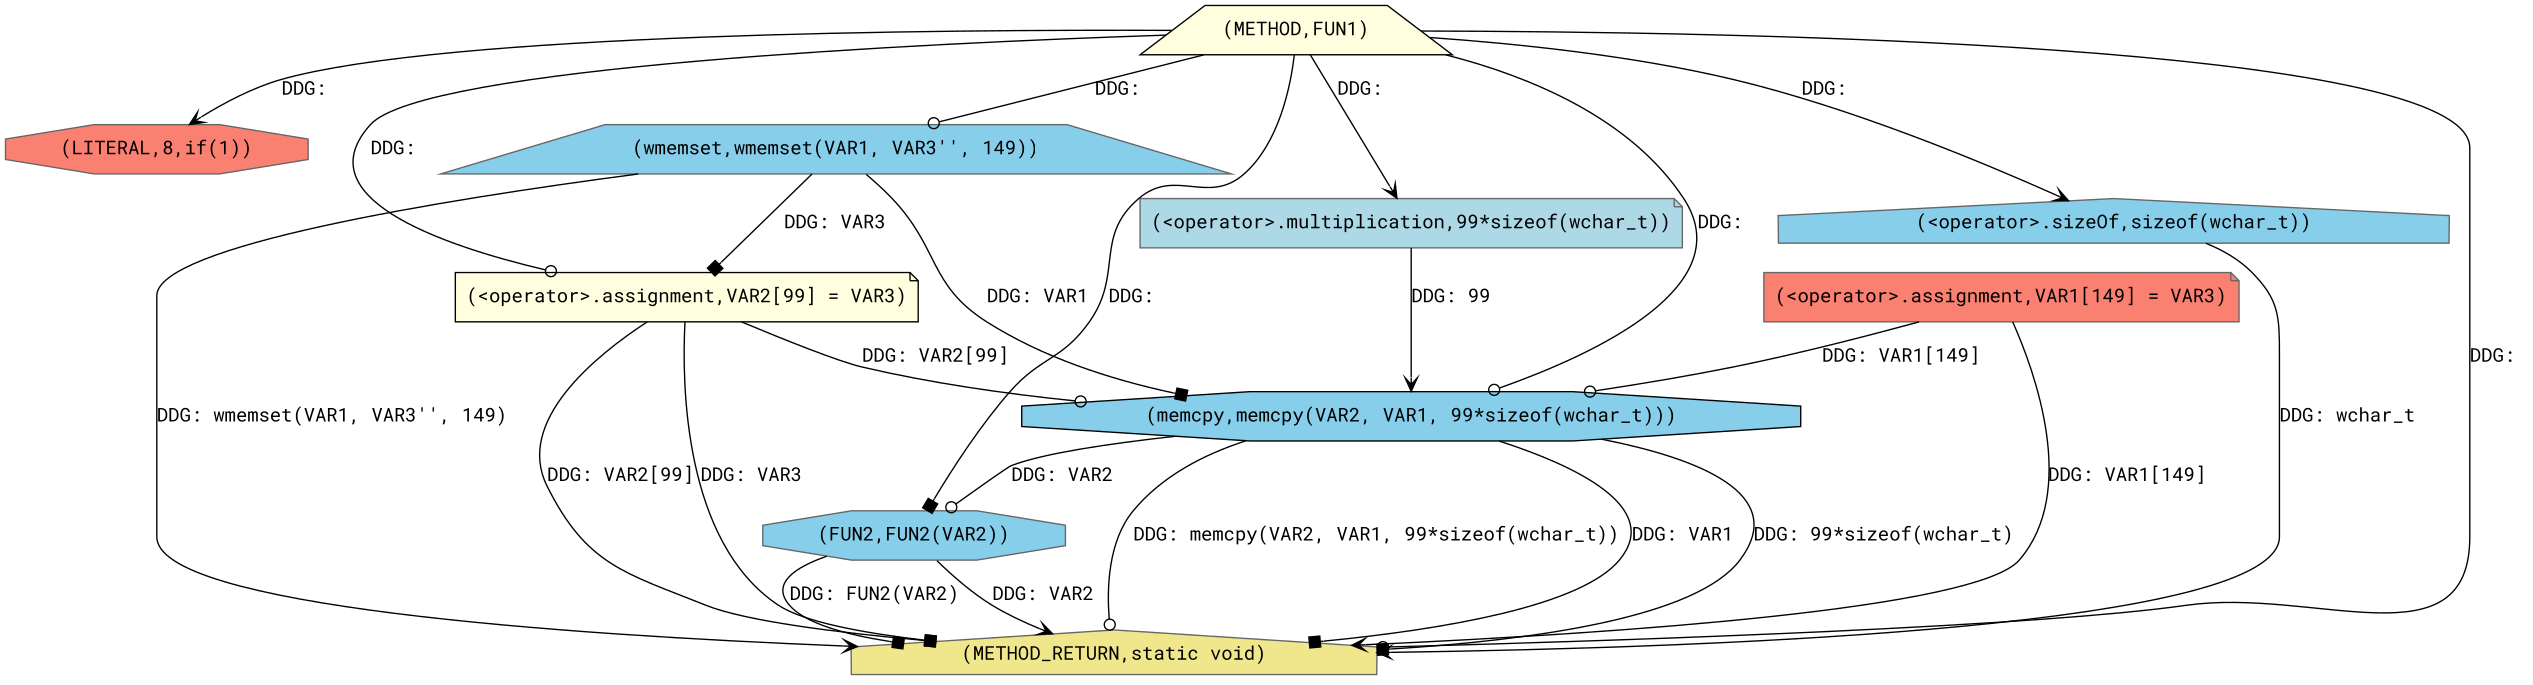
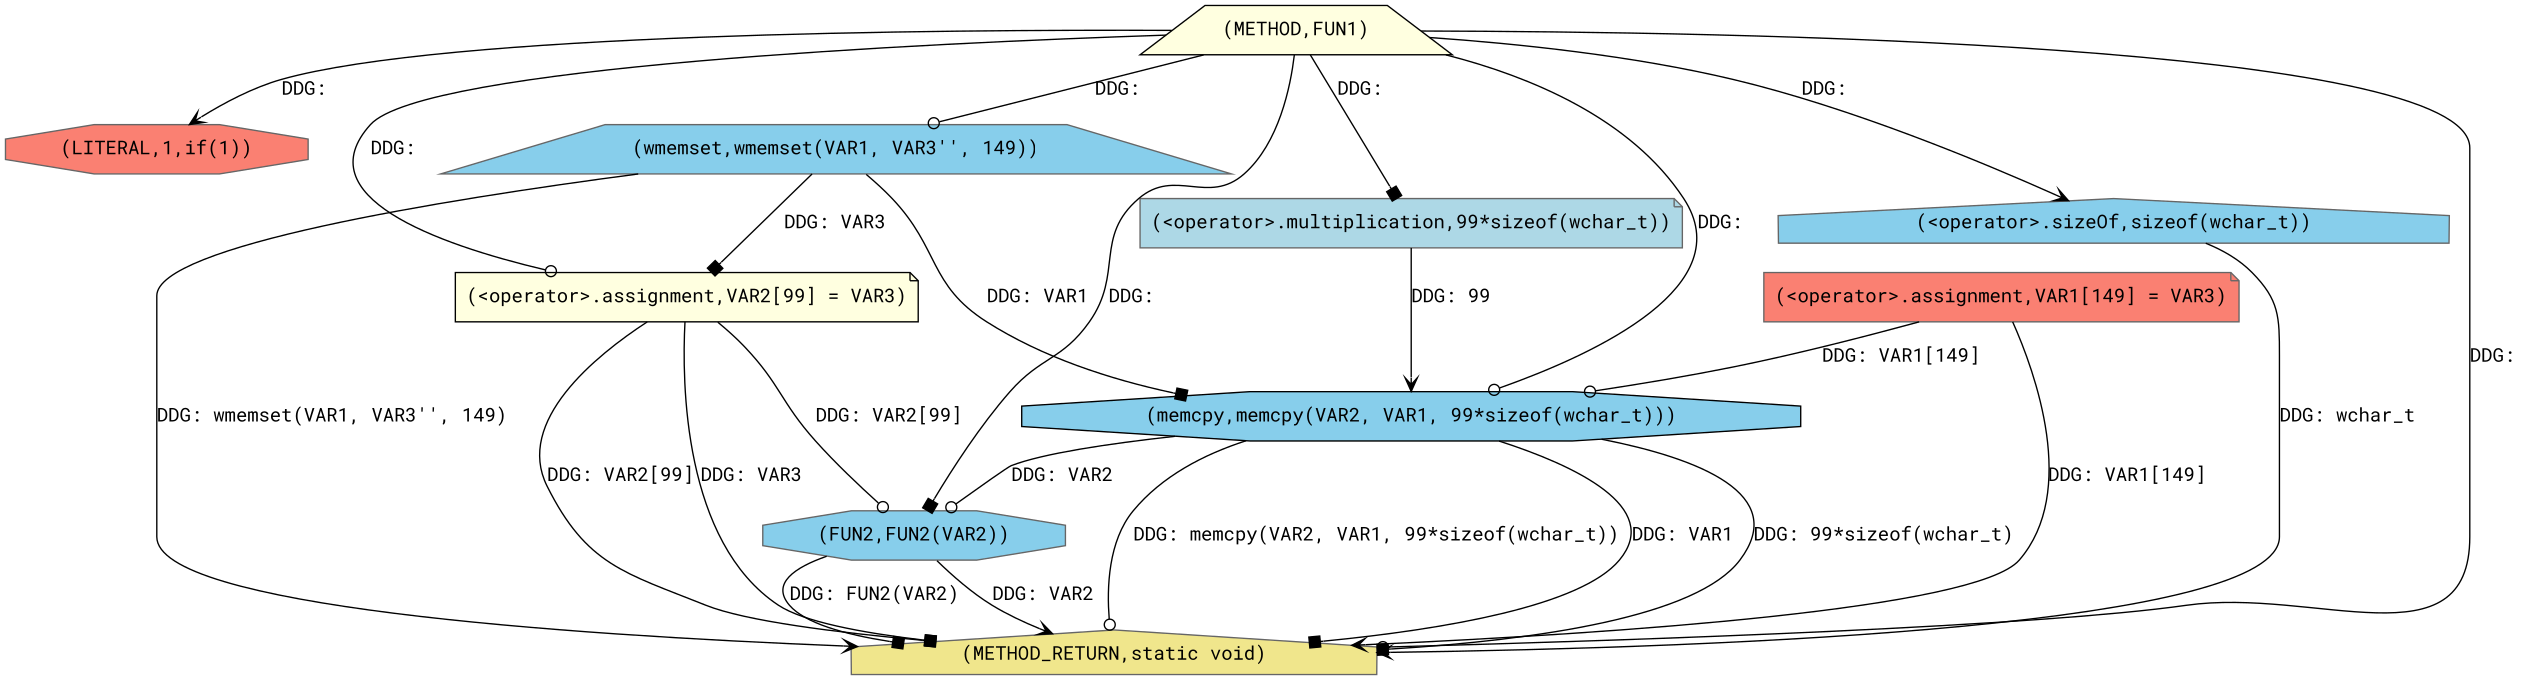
  digraph {
    fontname="Roboto Mono"
    node [color=gray40 fillcolor=skyblue fontname="Roboto Mono" shape=octagon style=filled]
    edge [arrowhead=box fontname="Roboto Mono"]
    n1 [color=black fillcolor=lightyellow label="(METHOD,FUN1)" shape=trapezium]
-   n2 [fillcolor=salmon label="(LITERAL,8,if(1))"]
+   n2 [fillcolor=salmon label="(LITERAL,1,if(1))"]
    n3 [label="(wmemset,wmemset(VAR1, VAR3'', 149))" shape=trapezium]
    n4 [color=black label="(memcpy,memcpy(VAR2, VAR1, 99*sizeof(wchar_t)))"]
    n5 [fillcolor=lightblue label="(<operator>.multiplication,99*sizeof(wchar_t))" shape=note]
    n6 [label="(<operator>.sizeOf,sizeof(wchar_t))" shape=house]
    n7 [color=black fillcolor=lightyellow label="(<operator>.assignment,VAR2[99] = VAR3)" shape=note]
    n8 [label="(FUN2,FUN2(VAR2))"]
    n9 [fillcolor=khaki label="(METHOD_RETURN,static void)" shape=house]
    n10 [fillcolor=salmon label="(<operator>.assignment,VAR1[149] = VAR3)" shape=note]
    n1 -> n2 [arrowhead=vee label="DDG: "]
    n1 -> n3 [arrowhead=odot label="DDG: "]
    n1 -> n4 [arrowhead=odot label="DDG: "]
-   n1 -> n5 [arrowhead=vee label="DDG: "]
+   n1 -> n5 [label="DDG: "]
    n1 -> n6 [arrowhead=vee label="DDG: "]
    n1 -> n7 [arrowhead=odot label="DDG: "]
    n1 -> n8 [label="DDG: "]
    n1 -> n9 [arrowhead=odot label="DDG: "]
    n3 -> n4 [label="DDG: VAR1"]
    n3 -> n7 [label="DDG: VAR3"]
    n3 -> n9 [arrowhead=vee label="DDG: wmemset(VAR1, VAR3'', 149)"]
    n4 -> n8 [arrowhead=odot label="DDG: VAR2"]
    n4 -> n9 [arrowhead=odot label="DDG: memcpy(VAR2, VAR1, 99*sizeof(wchar_t))"]
    n4 -> n9 [label="DDG: VAR1"]
    n4 -> n9 [label="DDG: 99*sizeof(wchar_t)"]
    n5 -> n4 [arrowhead=vee label="DDG: 99"]
    n6 -> n9 [arrowhead=vee label="DDG: wchar_t"]
-   n7 -> n4 [arrowhead=odot label="DDG: VAR2[99]"]
+   n7 -> n8 [arrowhead=odot label="DDG: VAR2[99]"]
    n7 -> n9 [label="DDG: VAR2[99]"]
    n7 -> n9 [label="DDG: VAR3"]
    n8 -> n9 [arrowhead=vee label="DDG: VAR2"]
    n8 -> n9 [label="DDG: FUN2(VAR2)"]
    n10 -> n4 [arrowhead=odot label="DDG: VAR1[149]"]
    n10 -> n9 [arrowhead=vee label="DDG: VAR1[149]"]
  }
